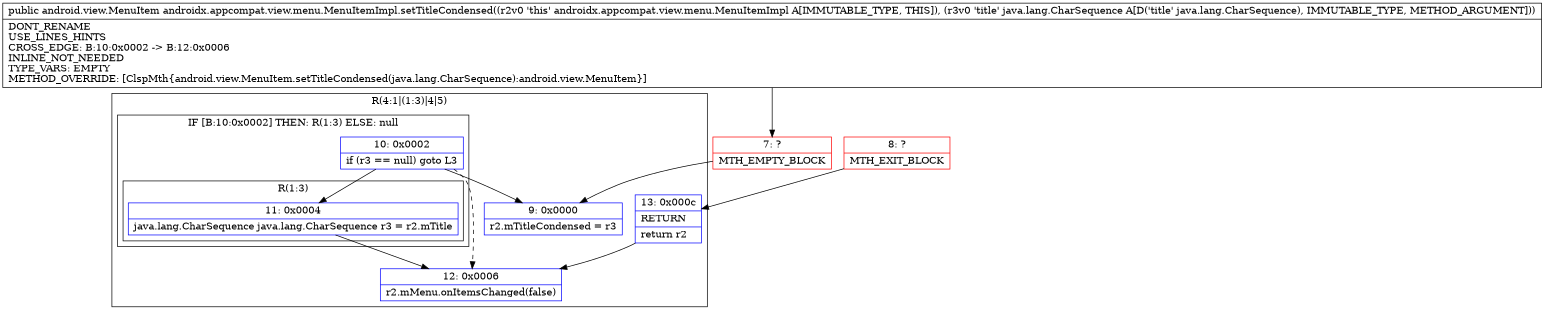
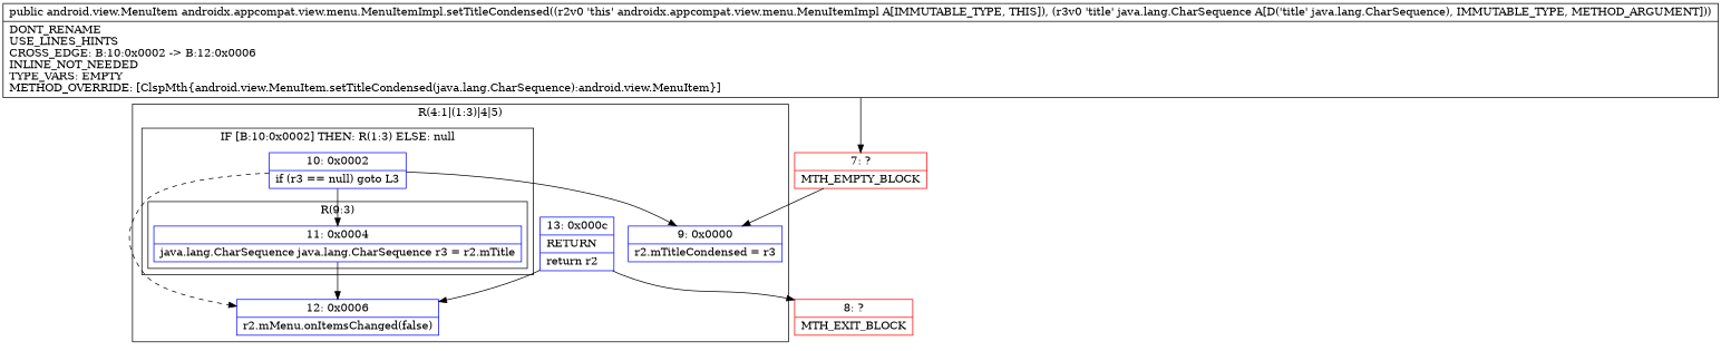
  digraph {
    node [color=blue shape=record]
    n1 [label="{11\:\ 0x0004|java.lang.CharSequence java.lang.CharSequence r3 = r2.mTitle\l}"]
    n2 [label="{10\:\ 0x0002|if (r3 == null) goto L3\l}"]
    n3 [label="{9\:\ 0x0000|r2.mTitleCondensed = r3\l}"]
    n4 [label="{12\:\ 0x0006|r2.mMenu.onItemsChanged(false)\l}"]
    n5 [label="{13\:\ 0x000c|RETURN\l|return r2\l}"]
    n6 [color=red label="{8\:\ ?|MTH_EXIT_BLOCK\l}"]
    n7 [color=red label="{7\:\ ?|MTH_EMPTY_BLOCK\l}"]
    n8 [label="{public android.view.MenuItem androidx.appcompat.view.menu.MenuItemImpl.setTitleCondensed((r2v0 'this' androidx.appcompat.view.menu.MenuItemImpl A[IMMUTABLE_TYPE, THIS]), (r3v0 'title' java.lang.CharSequence A[D('title' java.lang.CharSequence), IMMUTABLE_TYPE, METHOD_ARGUMENT]))  | DONT_RENAME\lUSE_LINES_HINTS\lCROSS_EDGE: B:10:0x0002 \-\> B:12:0x0006\lINLINE_NOT_NEEDED\lTYPE_VARS: EMPTY\lMETHOD_OVERRIDE: [ClspMth\{android.view.MenuItem.setTitleCondensed(java.lang.CharSequence):android.view.MenuItem\}]\l}" color=""]
    subgraph cluster_1 {
      label="R(4:1|(1:3)|4|5)"
      n3
      n4
      n5
      subgraph cluster_2 {
        label="IF [B:10:0x0002] THEN: R(1:3) ELSE: null"
        n2
        subgraph cluster_3 {
-         label="R(1:3)"
+         label="R(9:3)"
          n1
        }
      }
    }
    n1 -> n4
    n2 -> n1
    n2 -> n3
    n2 -> n4 [style=dashed]
    n5 -> n4
-   n6 -> n5
+   n5 -> n6
    n7 -> n3
    n8 -> n7
  }
